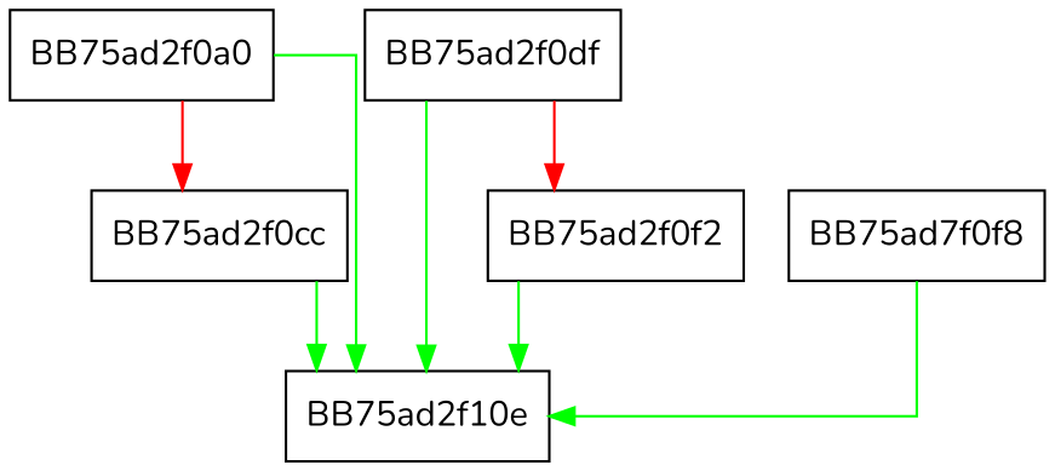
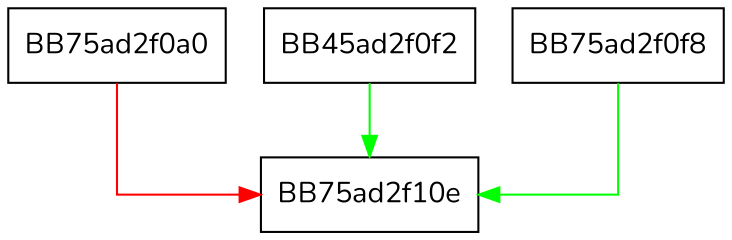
  digraph {
    fontname=Nunito
    splines=ortho
    node [fontname=Nunito shape=box]
    edge [color=green fontname=Nunito]
    BB75ad2f0a0
    BB75ad2f10e
-   BB75ad2f0cc
-   BB75ad2f0df
-   BB75ad2f0f2
-   BB75ad2f0f8 [label=BB75ad7f0f8]
-   BB75ad2f0a0 -> BB75ad2f10e
-   BB75ad2f0a0 -> BB75ad2f0cc [color=red]
-   BB75ad2f0cc -> BB75ad2f10e
-   BB75ad2f0df -> BB75ad2f10e
-   BB75ad2f0df -> BB75ad2f0f2 [color=red]
+   BB75ad2f0f2 [label=BB45ad2f0f2]
+   BB75ad2f0f8
+   BB75ad2f0a0 -> BB75ad2f10e [color=red]
    BB75ad2f0f2 -> BB75ad2f10e
    BB75ad2f0f8 -> BB75ad2f10e
  }
